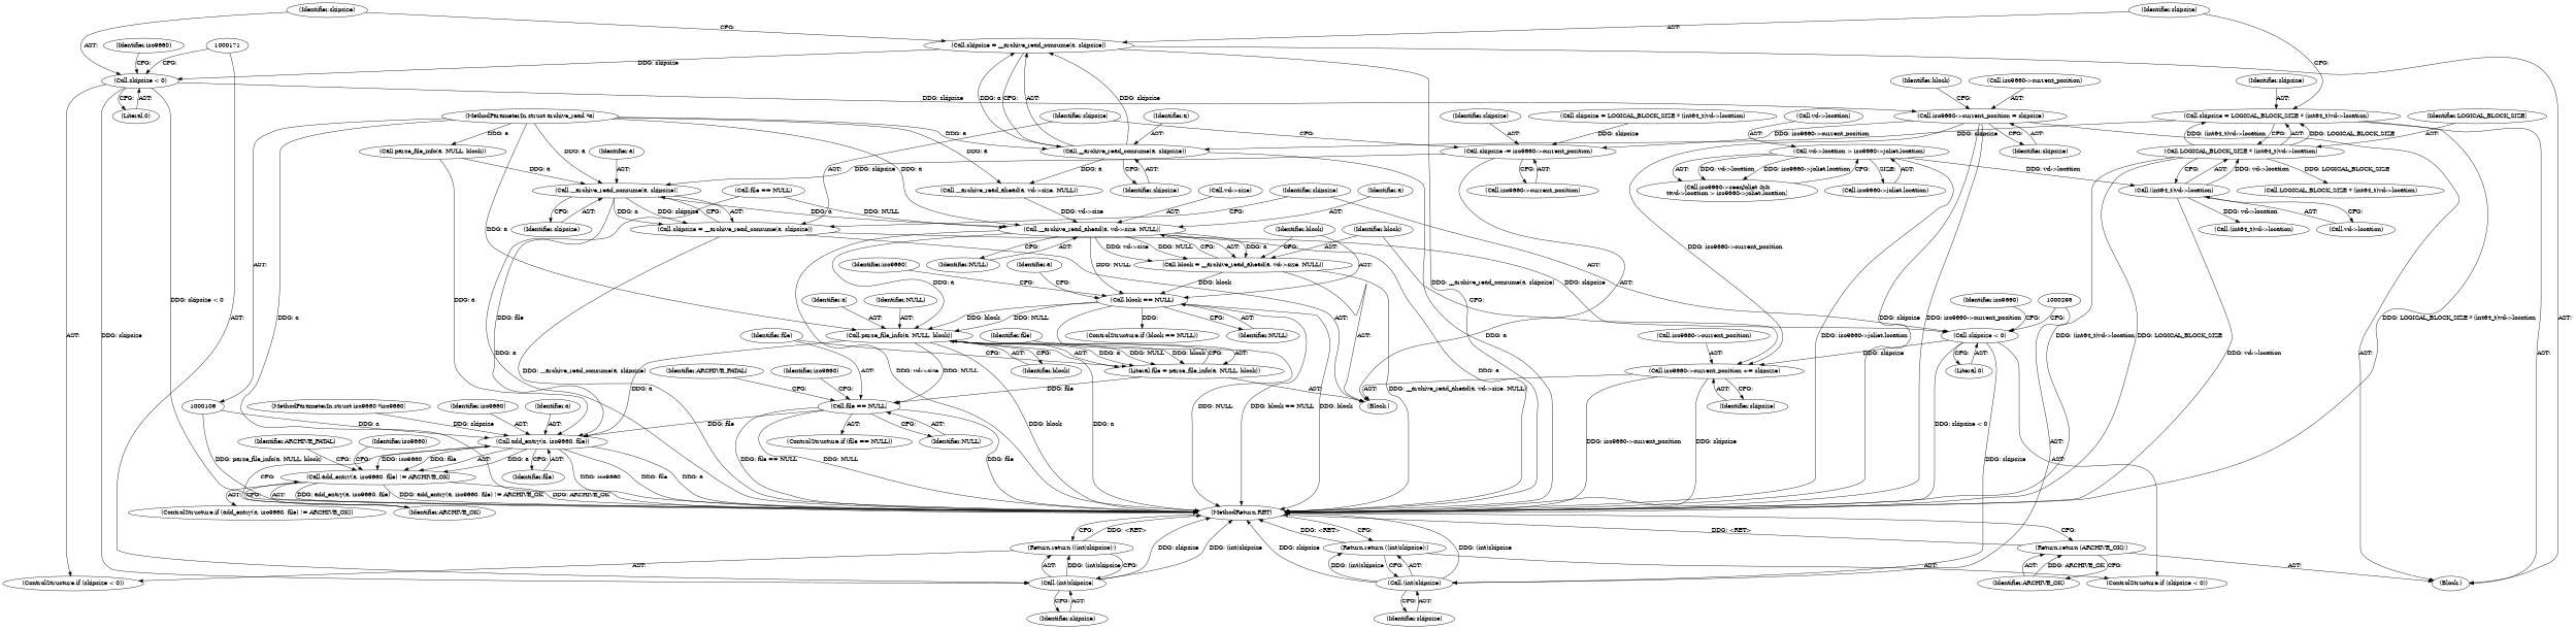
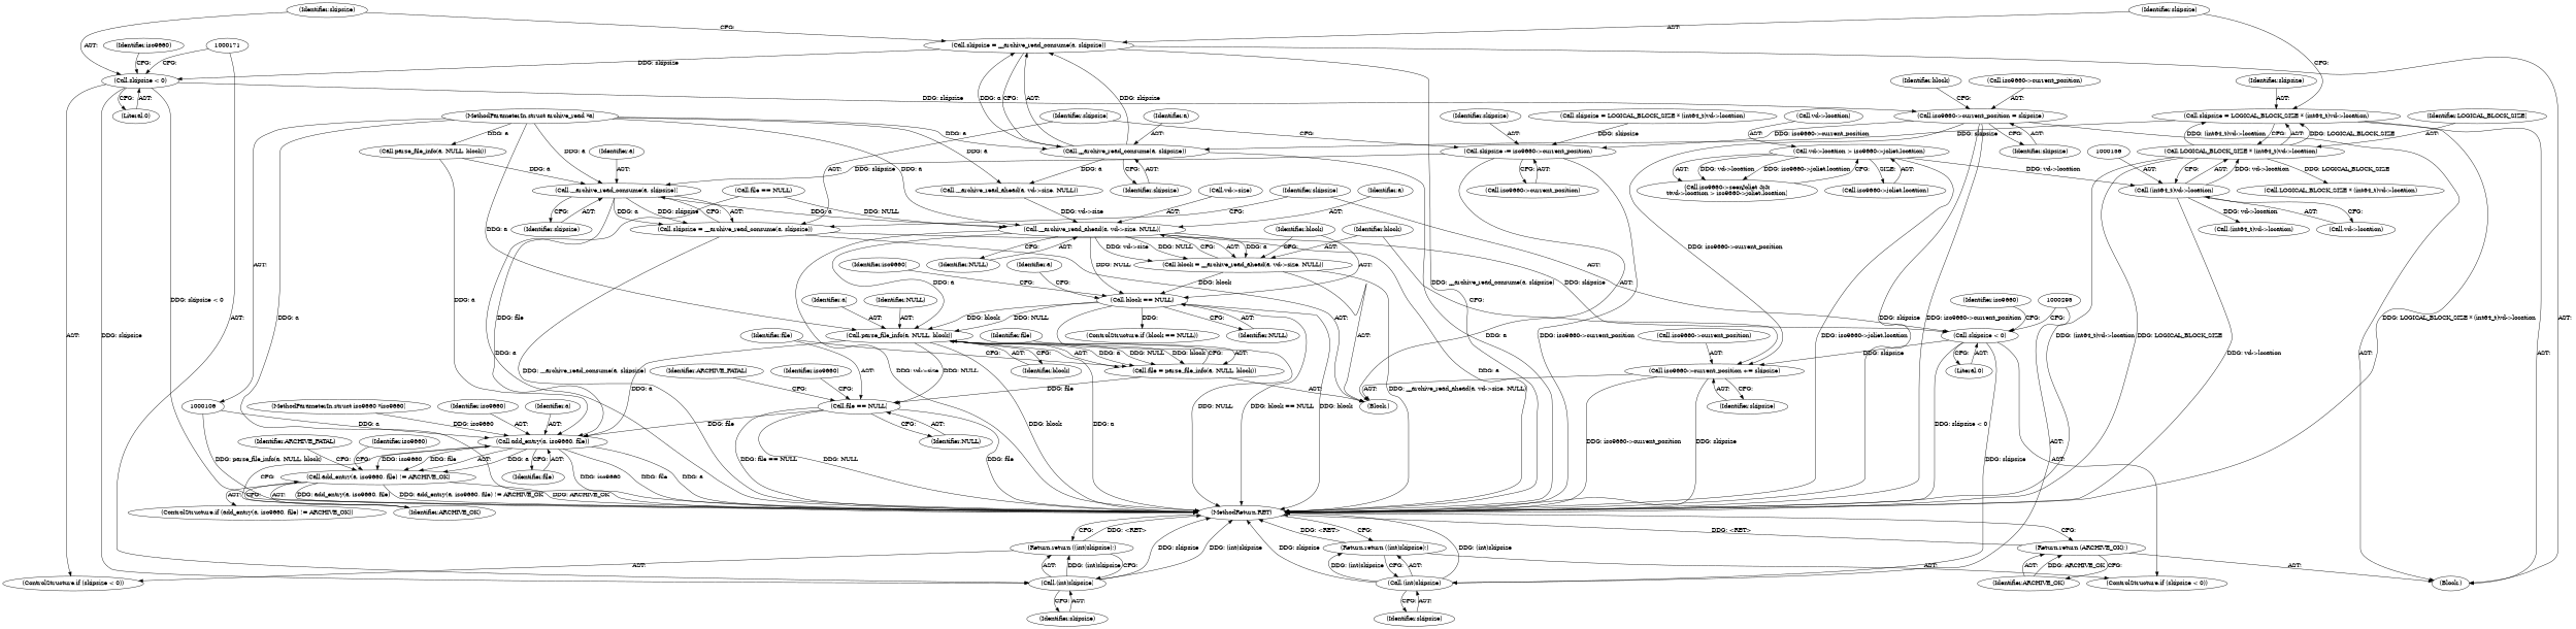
  digraph {
    n1 [label="(Call,skipsize = __archive_read_consume(a, skipsize))"]
    n2 [label="(Call,__archive_read_consume(a, skipsize))"]
    n3 [label="(Call,skipsize < 0)"]
    n4 [label="(Block,)"]
    n5 [label="(MethodReturn,RET)"]
    n6 [label="(Identifier,skipsize)"]
    n7 [label="(Call,__archive_read_ahead(a, vd->size, NULL))"]
    n8 [label="(Call,(int)skipsize)"]
    n9 [label="(Call,iso9660->current_position = skipsize)"]
    n10 [label="(Literal,0)"]
    n11 [label="(ControlStructure,if (skipsize < 0))"]
    n12 [label="(Return,return ((int)skipsize);)"]
    n13 [label="(Return,return ((int)skipsize);)"]
    n14 [label="(Return,return (ARCHIVE_OK);)"]
    n15 [label="(Call,__archive_read_ahead(a, vd->size, NULL))"]
    n16 [label="(MethodParameterIn,struct archive_read *a)"]
    n17 [label="(Call,__archive_read_consume(a, skipsize))"]
    n18 [label="(Call,parse_file_info(a, NULL, block))"]
    n19 [label="(Call,parse_file_info(a, NULL, block))"]
    1000106
    n21 [label="(Call,skipsize = __archive_read_consume(a, skipsize))"]
    n22 [label="(Identifier,skipsize)"]
    n23 [label="(Call,block = __archive_read_ahead(a, vd->size, NULL))"]
    n24 [label="(Call,block == NULL)"]
    n25 [label="(Identifier,NULL)"]
    n26 [label="(Call,add_entry(a, iso9660, file))"]
-   n27 [label="(Literal,file = parse_file_info(a, NULL, block))"]
+   n27 [label="(Call,file = parse_file_info(a, NULL, block))"]
    n28 [label="(Call,file == NULL)"]
    n29 [label="(Identifier,block)"]
    n30 [label="(Call,add_entry(a, iso9660, file) != ARCHIVE_OK)"]
    n31 [label="(Identifier,file)"]
    n32 [label="(Call,skipsize = LOGICAL_BLOCK_SIZE * (int64_t)vd->location)"]
    n33 [label="(Call,LOGICAL_BLOCK_SIZE * (int64_t)vd->location)"]
    n34 [label="(Call,(int64_t)vd->location)"]
    n35 [label="(Call,LOGICAL_BLOCK_SIZE * (int64_t)vd->location)"]
    n36 [label="(Call,vd->location)"]
    n37 [label="(Call,(int64_t)vd->location)"]
    n38 [label="(Call,vd->location > iso9660->joliet.location)"]
    n39 [label="(Call,iso9660->seenJoliet &&\n\t\tvd->location > iso9660->joliet.location)"]
    n40 [label="(Call,iso9660->joliet.location)"]
    n41 [label="(Identifier,skipsize)"]
    n42 [label="(Call,skipsize -= iso9660->current_position)"]
    n43 [label="(Call,iso9660->current_position += skipsize)"]
    n44 [label="(Identifier,skipsize)"]
    n45 [label="(Block,)"]
    n46 [label="(Call,iso9660->current_position)"]
    n47 [label="(Identifier,skipsize)"]
    n48 [label="(Call,skipsize < 0)"]
    n49 [label="(Call,(int)skipsize)"]
    n50 [label="(Literal,0)"]
    n51 [label="(ControlStructure,if (skipsize < 0))"]
    n52 [label="(Identifier,skipsize)"]
    n53 [label="(Identifier,NULL)"]
    n54 [label="(ControlStructure,if (block == NULL))"]
-   n55 [label="(ControlStructure,if (file == NULL))"]
    n56 [label="(Identifier,NULL)"]
    n57 [label="(ControlStructure,if (add_entry(a, iso9660, file) != ARCHIVE_OK))"]
    n58 [label="(Identifier,ARCHIVE_OK)"]
    n59 [label="(Identifier,ARCHIVE_OK)"]
    n60 [label="(Identifier,iso9660)"]
    n61 [label="(Identifier,a)"]
    n62 [label="(Call,vd->location)"]
    n63 [label="(Call,skipsize = LOGICAL_BLOCK_SIZE * (int64_t)vd->location)"]
    n64 [label="(Call,file == NULL)"]
    n65 [label="(Identifier,LOGICAL_BLOCK_SIZE)"]
    n66 [label="(Identifier,block)"]
    n67 [label="(Call,vd->size)"]
    n68 [label="(Identifier,a)"]
    n69 [label="(Identifier,skipsize)"]
    n70 [label="(Identifier,skipsize)"]
    n71 [label="(Identifier,ARCHIVE_FATAL)"]
    n72 [label="(Identifier,skipsize)"]
    n73 [label="(Identifier,iso9660)"]
    n74 [label="(Identifier,a)"]
    n75 [label="(Identifier,skipsize)"]
    n76 [label="(Identifier,iso9660)"]
    n77 [label="(Identifier,file)"]
    n78 [label="(Identifier,block)"]
    n79 [label="(Identifier,a)"]
    n80 [label="(Identifier,file)"]
    n81 [label="(MethodParameterIn,struct iso9660 *iso9660)"]
    n82 [label="(Identifier,ARCHIVE_FATAL)"]
    n83 [label="(Identifier,iso9660)"]
    n84 [label="(Identifier,skipsize)"]
    n85 [label="(Identifier,skipsize)"]
    n86 [label="(Call,iso9660->current_position)"]
    n87 [label="(Identifier,a)"]
    n88 [label="(Call,iso9660->current_position)"]
    n89 [label="(Identifier,block)"]
    n90 [label="(Identifier,a)"]
    n91 [label="(Identifier,iso9660)"]
    n92 [label="(Identifier,iso9660)"]
    n93 [label="(Identifier,NULL)"]
+   1000156
    1000171
    1000295
    n1 -> n2 [label="CFG: "]
    n1 -> n3 [label="DDG: skipsize"]
    n1 -> n4 [label="AST: "]
    n1 -> n5 [label="DDG: __archive_read_consume(a, skipsize)"]
    n2 -> n1 [label="AST: "]
    n2 -> n1 [label="DDG: a"]
    n2 -> n1 [label="DDG: skipsize"]
    n2 -> n5 [label="DDG: a"]
    n2 -> n6 [label="CFG: "]
    n2 -> n7 [label="DDG: a"]
    n3 -> n5 [label="DDG: skipsize < 0"]
    n3 -> n8 [label="DDG: skipsize"]
    n3 -> n9 [label="DDG: skipsize"]
    n3 -> n10 [label="CFG: "]
    n3 -> n11 [label="AST: "]
    n5 -> n12 [label="CFG: "]
    n5 -> n13 [label="CFG: "]
    n5 -> n14 [label="CFG: "]
    n6 -> n2 [label="AST: "]
    n7 -> n15 [label="DDG: vd->size"]
    n8 -> n5 [label="DDG: skipsize"]
    n8 -> n5 [label="DDG: (int)skipsize"]
    n8 -> n12 [label="AST: "]
    n8 -> n12 [label="DDG: (int)skipsize"]
    n8 -> n41 [label="CFG: "]
    n9 -> n4 [label="AST: "]
    n9 -> n5 [label="DDG: skipsize"]
    n9 -> n5 [label="DDG: iso9660->current_position"]
    n9 -> n42 [label="DDG: iso9660->current_position"]
    n9 -> n43 [label="DDG: iso9660->current_position"]
    n9 -> n44 [label="CFG: "]
    n10 -> n3 [label="AST: "]
    n12 -> n5 [label="DDG: <RET>"]
    n12 -> n8 [label="CFG: "]
    n12 -> n11 [label="AST: "]
    n13 -> n5 [label="DDG: <RET>"]
    n13 -> n49 [label="CFG: "]
    n13 -> n51 [label="AST: "]
    n14 -> n4 [label="AST: "]
    n14 -> n5 [label="DDG: <RET>"]
    n14 -> n59 [label="CFG: "]
    n15 -> n5 [label="DDG: a"]
    n15 -> n5 [label="DDG: vd->size"]
    n15 -> n18 [label="DDG: a"]
    n15 -> n23 [label="AST: "]
    n15 -> n23 [label="DDG: a"]
    n15 -> n23 [label="DDG: vd->size"]
    n15 -> n23 [label="DDG: NULL"]
    n15 -> n24 [label="DDG: NULL"]
    n15 -> n25 [label="CFG: "]
    n16 -> n2 [label="DDG: a"]
    n16 -> n5 [label="DDG: a"]
    n16 -> n7 [label="DDG: a"]
    n16 -> n15 [label="DDG: a"]
    n16 -> n17 [label="DDG: a"]
    n16 -> n18 [label="DDG: a"]
    n16 -> n19 [label="DDG: a"]
    n16 -> 1000106 [label="AST: "]
    n17 -> n5 [label="DDG: a"]
    n17 -> n15 [label="DDG: a"]
    n17 -> n21 [label="AST: "]
    n17 -> n21 [label="DDG: a"]
    n17 -> n21 [label="DDG: skipsize"]
    n17 -> n22 [label="CFG: "]
    n18 -> n5 [label="DDG: block"]
    n18 -> n5 [label="DDG: a"]
    n18 -> n26 [label="DDG: a"]
    n18 -> n27 [label="AST: "]
    n18 -> n27 [label="DDG: a"]
    n18 -> n27 [label="DDG: NULL"]
    n18 -> n27 [label="DDG: block"]
    n18 -> n28 [label="DDG: NULL"]
    n18 -> n29 [label="CFG: "]
    n19 -> n17 [label="DDG: a"]
    n19 -> n26 [label="DDG: a"]
    1000106 -> n5 [label="DDG: parse_file_info(a, NULL, block)"]
    1000106 -> n26 [label="DDG: a"]
    n21 -> n5 [label="DDG: __archive_read_consume(a, skipsize)"]
    n21 -> n17 [label="CFG: "]
    n21 -> n45 [label="AST: "]
    n21 -> n48 [label="DDG: skipsize"]
    n22 -> n17 [label="AST: "]
    n23 -> n5 [label="DDG: __archive_read_ahead(a, vd->size, NULL)"]
    n23 -> n15 [label="CFG: "]
    n23 -> n24 [label="DDG: block"]
    n23 -> n45 [label="AST: "]
    n24 -> n5 [label="DDG: block"]
    n24 -> n5 [label="DDG: NULL"]
    n24 -> n5 [label="DDG: block == NULL"]
    n24 -> n18 [label="DDG: NULL"]
    n24 -> n18 [label="DDG: block"]
    n24 -> n53 [label="CFG: "]
    n24 -> n54 [label="DDG: "]
    n25 -> n15 [label="AST: "]
    n26 -> n5 [label="DDG: file"]
    n26 -> n5 [label="DDG: a"]
    n26 -> n5 [label="DDG: iso9660"]
    n26 -> n30 [label="AST: "]
    n26 -> n30 [label="DDG: a"]
    n26 -> n30 [label="DDG: iso9660"]
    n26 -> n30 [label="DDG: file"]
    n26 -> n31 [label="CFG: "]
    n27 -> n18 [label="CFG: "]
    n27 -> n28 [label="DDG: file"]
    n27 -> n45 [label="AST: "]
    n28 -> n5 [label="DDG: file == NULL"]
    n28 -> n5 [label="DDG: NULL"]
    n28 -> n5 [label="DDG: file"]
    n28 -> n26 [label="DDG: file"]
-   n28 -> n55 [label="AST: "]
    n28 -> n56 [label="CFG: "]
    n29 -> n18 [label="AST: "]
    n30 -> n5 [label="DDG: add_entry(a, iso9660, file)"]
    n30 -> n5 [label="DDG: add_entry(a, iso9660, file) != ARCHIVE_OK"]
    n30 -> n5 [label="DDG: ARCHIVE_OK"]
    n30 -> n57 [label="AST: "]
    n30 -> n58 [label="CFG: "]
    n31 -> n26 [label="AST: "]
    n32 -> n2 [label="DDG: skipsize"]
    n32 -> n4 [label="AST: "]
    n32 -> n5 [label="DDG: LOGICAL_BLOCK_SIZE * (int64_t)vd->location"]
    n32 -> n33 [label="CFG: "]
    n33 -> n5 [label="DDG: (int64_t)vd->location"]
    n33 -> n5 [label="DDG: LOGICAL_BLOCK_SIZE"]
    n33 -> n32 [label="AST: "]
    n33 -> n32 [label="DDG: LOGICAL_BLOCK_SIZE"]
    n33 -> n32 [label="DDG: (int64_t)vd->location"]
    n33 -> n34 [label="CFG: "]
    n33 -> n35 [label="DDG: LOGICAL_BLOCK_SIZE"]
    n34 -> n5 [label="DDG: vd->location"]
    n34 -> n33 [label="AST: "]
    n34 -> n33 [label="DDG: vd->location"]
    n34 -> n36 [label="CFG: "]
    n34 -> n37 [label="DDG: vd->location"]
    n36 -> n34 [label="AST: "]
    n38 -> n5 [label="DDG: iso9660->joliet.location"]
    n38 -> n34 [label="DDG: vd->location"]
    n38 -> n39 [label="AST: "]
    n38 -> n39 [label="DDG: vd->location"]
    n38 -> n39 [label="DDG: iso9660->joliet.location"]
    n38 -> n40 [label="SIZE: "]
    n39 -> n38 [label="CFG: "]
    n40 -> n38 [label="AST: "]
    n41 -> n8 [label="AST: "]
+   n42 -> n5 [label="DDG: iso9660->current_position"]
    n42 -> n17 [label="DDG: skipsize"]
    n42 -> n45 [label="AST: "]
    n42 -> n46 [label="CFG: "]
    n43 -> n5 [label="DDG: iso9660->current_position"]
    n43 -> n5 [label="DDG: skipsize"]
    n43 -> n45 [label="AST: "]
    n43 -> n47 [label="CFG: "]
    n44 -> n9 [label="AST: "]
    n46 -> n42 [label="AST: "]
    n47 -> n43 [label="AST: "]
    n48 -> n5 [label="DDG: skipsize < 0"]
    n48 -> n43 [label="DDG: skipsize"]
    n48 -> n49 [label="DDG: skipsize"]
    n48 -> n50 [label="CFG: "]
    n48 -> n51 [label="AST: "]
    n49 -> n5 [label="DDG: (int)skipsize"]
    n49 -> n5 [label="DDG: skipsize"]
    n49 -> n13 [label="AST: "]
    n49 -> n13 [label="DDG: (int)skipsize"]
    n49 -> n52 [label="CFG: "]
    n50 -> n48 [label="AST: "]
    n52 -> n49 [label="AST: "]
    n53 -> n24 [label="AST: "]
    n56 -> n28 [label="AST: "]
    n58 -> n26 [label="CFG: "]
    n58 -> n30 [label="AST: "]
    n59 -> n14 [label="AST: "]
    n59 -> n14 [label="DDG: ARCHIVE_OK"]
    n60 -> n24 [label="CFG: "]
    n61 -> n26 [label="AST: "]
    n62 -> n38 [label="AST: "]
    n63 -> n42 [label="DDG: skipsize"]
    n64 -> n15 [label="DDG: NULL"]
    n64 -> n26 [label="DDG: file"]
    n65 -> n33 [label="AST: "]
    n66 -> n9 [label="CFG: "]
    n67 -> n15 [label="AST: "]
    n68 -> n17 [label="AST: "]
    n69 -> n1 [label="CFG: "]
    n69 -> n3 [label="AST: "]
    n70 -> n21 [label="CFG: "]
    n70 -> n48 [label="AST: "]
    n71 -> n28 [label="CFG: "]
    n72 -> n1 [label="AST: "]
    n72 -> n32 [label="CFG: "]
    n73 -> n28 [label="CFG: "]
    n74 -> n24 [label="CFG: "]
    n75 -> n21 [label="AST: "]
    n75 -> n42 [label="CFG: "]
    n76 -> n3 [label="CFG: "]
    n77 -> n27 [label="AST: "]
    n78 -> n23 [label="AST: "]
    n78 -> n43 [label="CFG: "]
    n79 -> n15 [label="AST: "]
    n80 -> n27 [label="CFG: "]
    n80 -> n28 [label="AST: "]
-   n81 -> n26 [label="DDG: skipsize"]
+   n81 -> n26 [label="DDG: iso9660"]
    n82 -> n30 [label="CFG: "]
    n83 -> n48 [label="CFG: "]
    n84 -> n42 [label="AST: "]
    n85 -> n32 [label="AST: "]
    n86 -> n9 [label="AST: "]
    n87 -> n18 [label="AST: "]
    n88 -> n43 [label="AST: "]
    n89 -> n23 [label="CFG: "]
    n89 -> n24 [label="AST: "]
    n90 -> n2 [label="AST: "]
    n91 -> n26 [label="AST: "]
    n92 -> n30 [label="CFG: "]
    n93 -> n18 [label="AST: "]
+   1000156 -> n34 [label="AST: "]
    1000171 -> n3 [label="CFG: "]
    1000171 -> n8 [label="AST: "]
    1000295 -> n48 [label="CFG: "]
    1000295 -> n49 [label="AST: "]
  }
